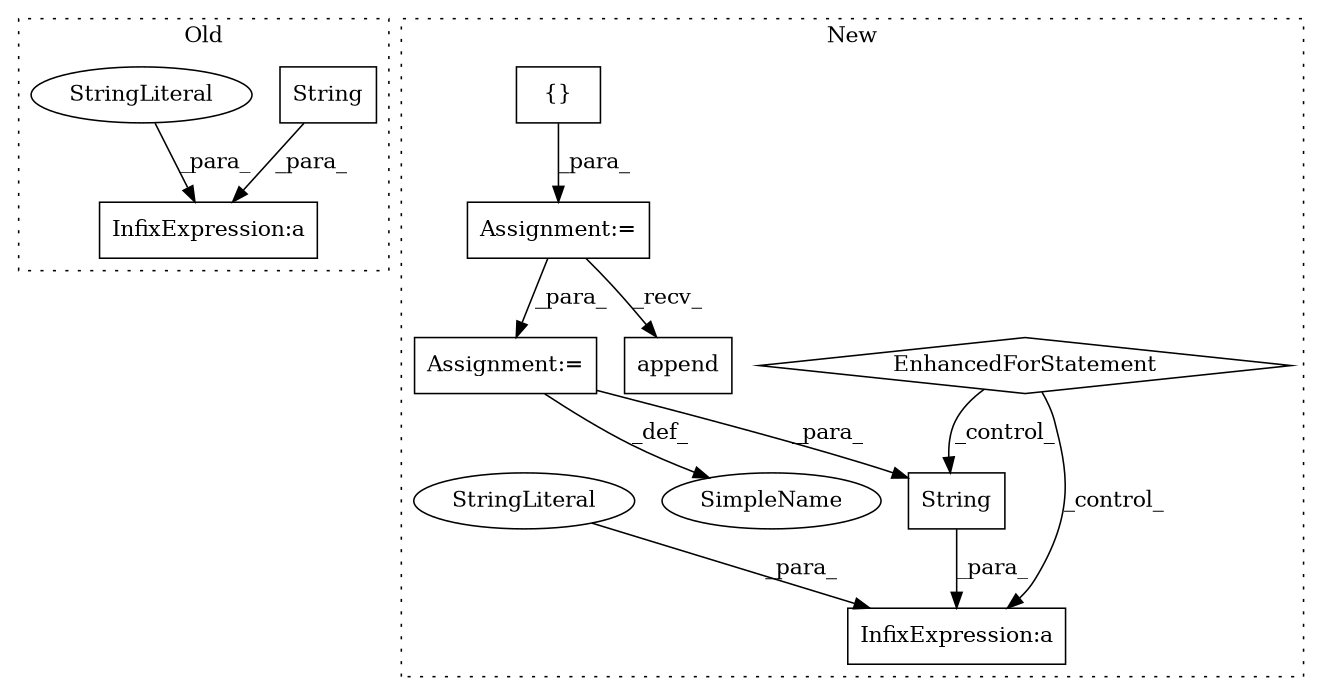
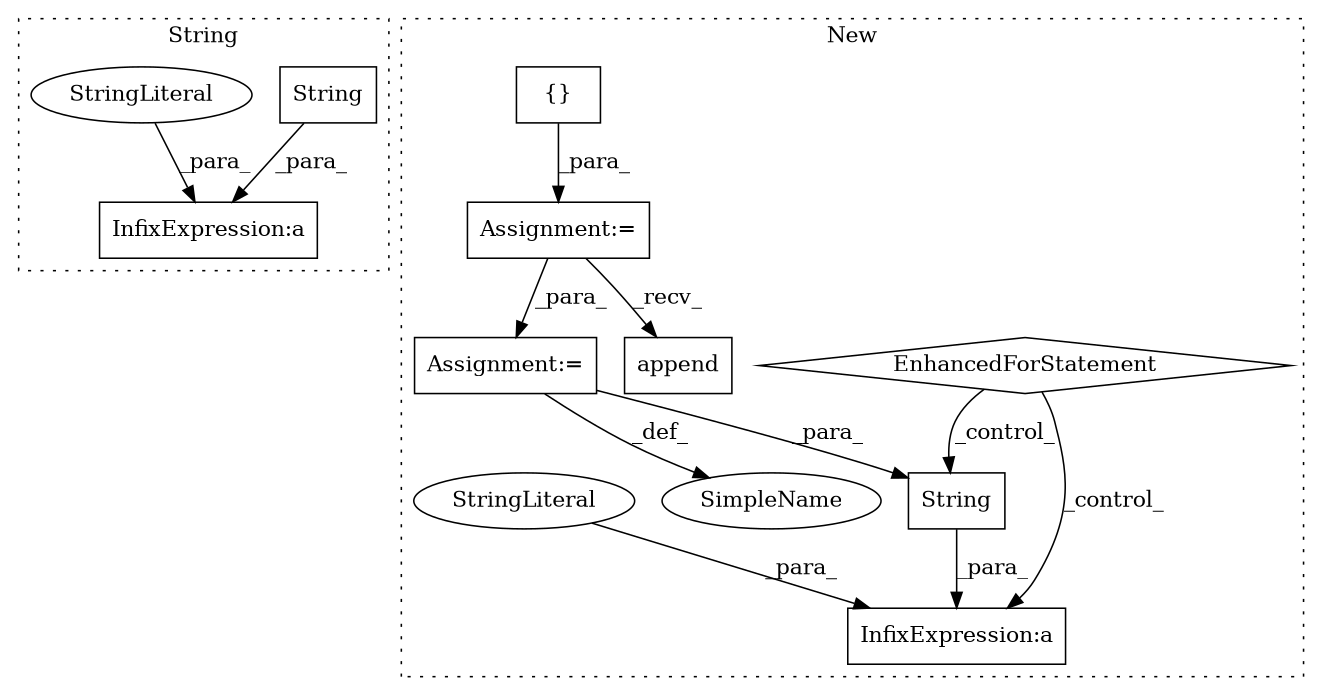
  digraph {
    fontname="DejaVu Serif"
    node [a=32 fontname="DejaVu Serif" l="7,1" s="5063,5168" shape=box]
    edge [fontname="DejaVu Serif"]
    n1 [label=String s="5793,5827"]
    n2 [a=27 l=3 label="InfixExpression:a" s=5790]
    n3 [a=45 l=7 label=StringLiteral s=5783 shape=ellipse]
    n4 [a=4 l=2 label="{}" s=4683]
    n5 [a=7 l=1 label="Assignment:=" s=4673]
    n6 [label=append s="4774,4788"]
    n7 [a=70 l="83,2" label=EnhancedForStatement shape=diamond]
    n8 [label=String s="5208,5218"]
    n9 [a=27 l=3 label="InfixExpression:a" s=5205]
    n10 [a=42 l=4 label=SimpleName s=5150 shape=ellipse]
    n11 [a=45 l=7 label=StringLiteral s=5198 shape=ellipse]
    n12 [a=7 l="83,2" label="Assignment:="]
    subgraph cluster_1 {
-     label=Old
+     label=String
      style=dotted
      n1
      n2
      n3
    }
    subgraph cluster_2 {
      label=New
      style=dotted
      n4
      n5
      n6
      n7
      n8
      n9
      n10
      n11
      n12
    }
    n1 -> n2 [label=_para_]
    n3 -> n2 [label=_para_]
    n4 -> n5 [label=_para_]
    n5 -> n6 [label=_recv_]
    n5 -> n12 [label=_para_]
    n7 -> n8 [label=_control_]
    n7 -> n9 [label=_control_]
    n8 -> n9 [label=_para_]
    n11 -> n9 [label=_para_]
    n12 -> n8 [label=_para_]
    n12 -> n10 [label=_def_]
  }
